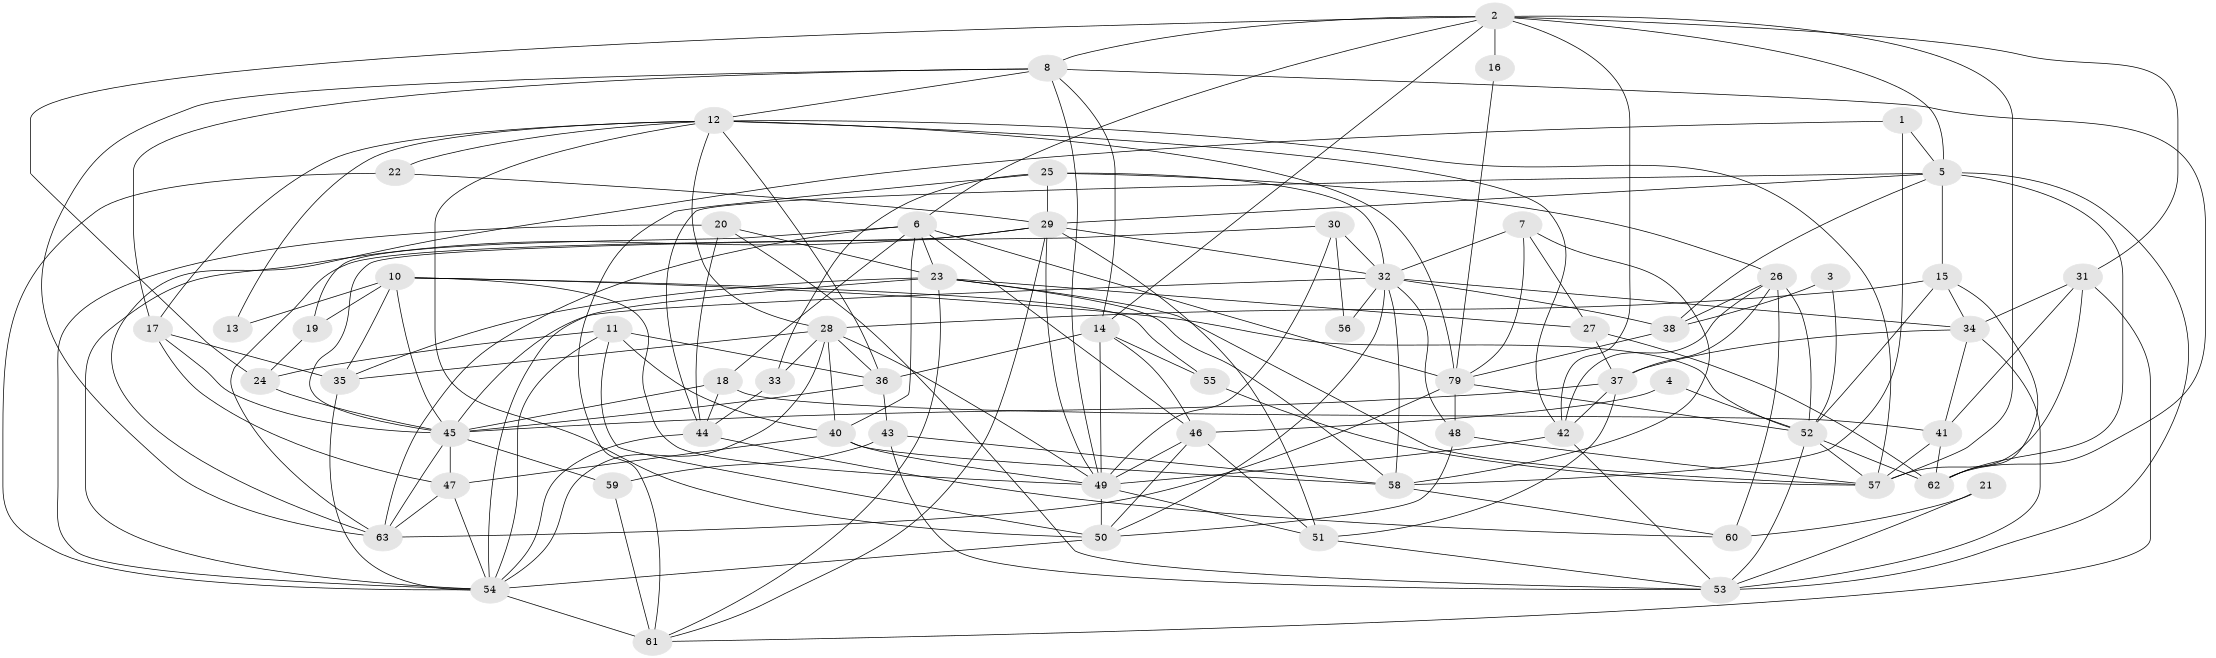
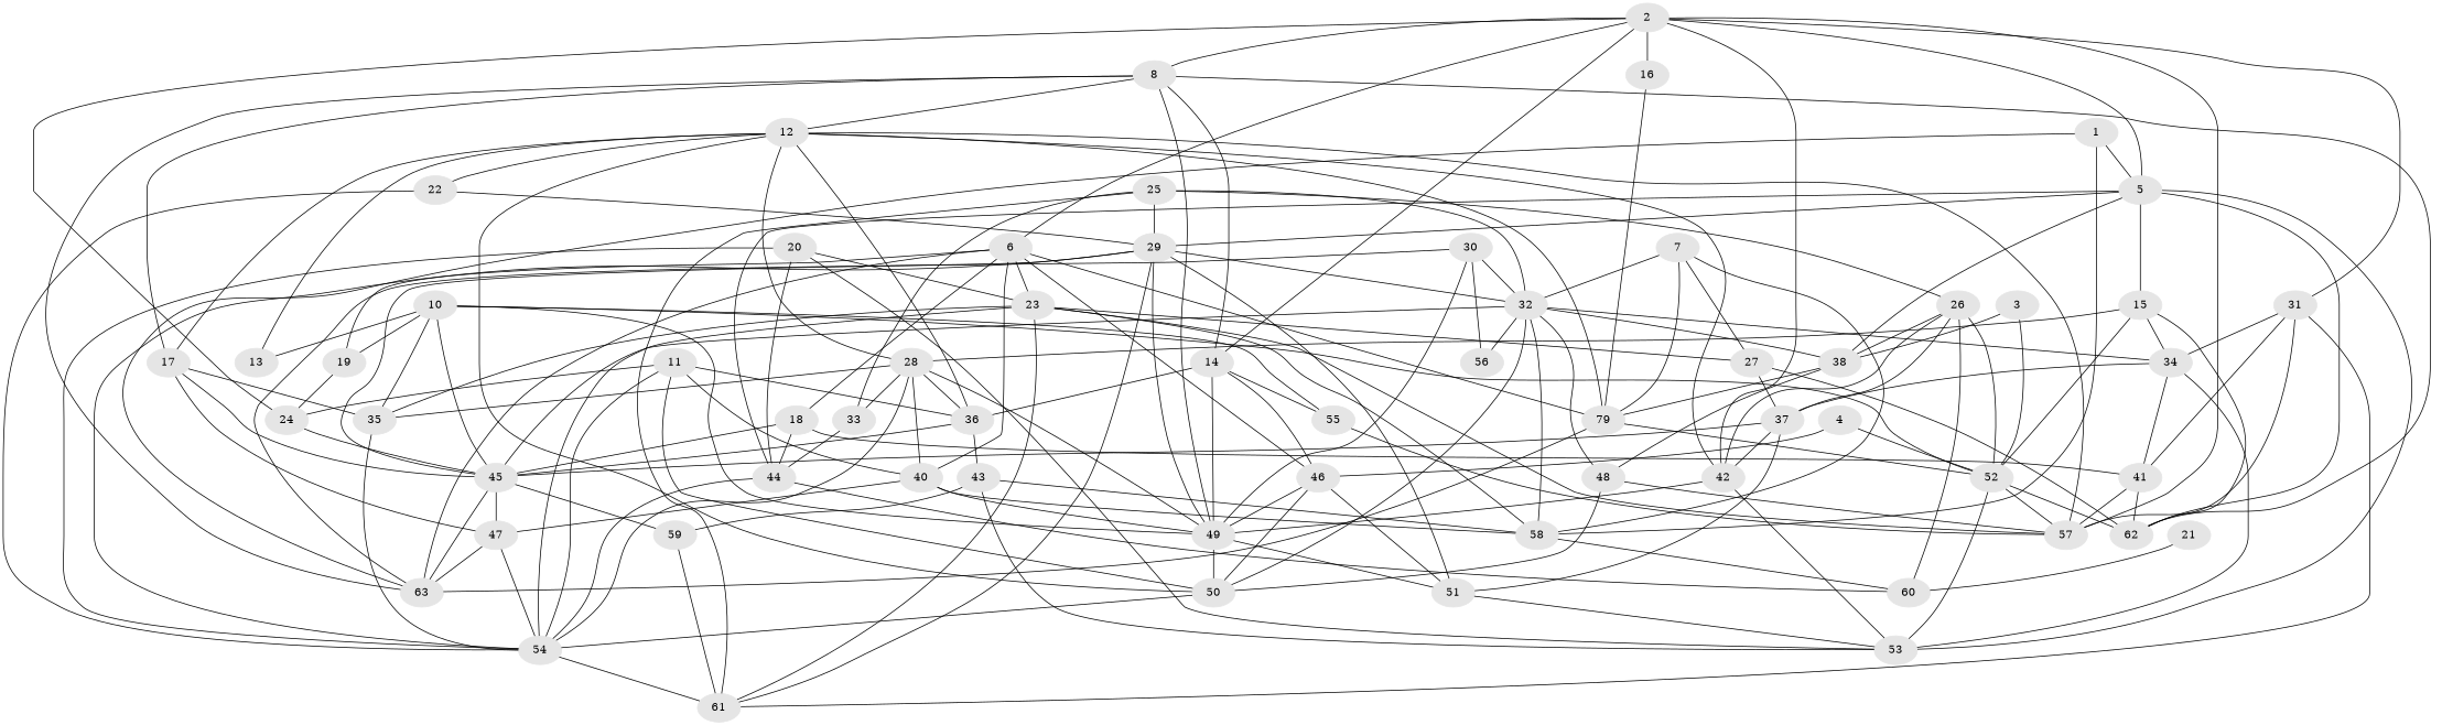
  graph {
    node [color=gray90 style=filled]
    edge [weight=1.0]
    1
    5
    58
    63
    38
    15
    29
    44
    53
    62
    60
    2
    6
    8
    14
    16
    24
    31
    42
    57
    46
    18
    19
    23
    n25 [label=79]
    40
    12
    17
    49
    36
    55
    45
    34
    41
    61
    3
    52
    48
    4
    50
    51
    28
    32
    54
    27
    35
    47
    7
    37
    56
    13
    22
    43
    59
    10
    11
    33
    20
    21
    25
    26
    30
    1 -- 5
    1 -- 58
    1 -- 63
    5 -- 38
    5 -- 15
    5 -- 29
    5 -- 44
    5 -- 53
    5 -- 62
    58 -- 60 [weight=2.0]
    38 -- n25
-   n25 -- 48
+   38 -- 48
    15 -- 62
    15 -- 34
    15 -- 52
    15 -- 28
    29 -- 63
    29 -- 49
    29 -- 61
    29 -- 51
    29 -- 32
    29 -- 54
    44 -- 60
    44 -- 54
    2 -- 5
    2 -- 6
    2 -- 8
    2 -- 14
    2 -- 16
    2 -- 24
    2 -- 31
    2 -- 42
    2 -- 57
    6 -- 63
    6 -- 46
    6 -- 18
    6 -- 19
    6 -- 23
    6 -- n25
    6 -- 40
    8 -- 63
    8 -- 62
    8 -- 14
    8 -- 12
    8 -- 17
    8 -- 49
    14 -- 46
    14 -- 49
    14 -- 36
    14 -- 55
    16 -- n25
    24 -- 45
    31 -- 57 [weight=2.0]
    31 -- 34
    31 -- 41
    31 -- 61
    42 -- 53
    42 -- 49
    46 -- 49
    46 -- 50
    46 -- 51
    18 -- 44
    18 -- 45
    18 -- 41
    19 -- 24
    23 -- 58
    23 -- 57
    23 -- 61
    23 -- 54
    23 -- 27
    23 -- 35
    n25 -- 63
    n25 -- 52
    40 -- 58
    40 -- 49
    40 -- 47
    12 -- 42
    12 -- 57
    12 -- n25
    12 -- 17
    12 -- 36
    12 -- 50
    12 -- 28
    12 -- 13
    12 -- 22
    17 -- 45
    17 -- 35
    17 -- 47
    49 -- 50
    49 -- 51
    36 -- 45
    36 -- 43
    55 -- 57
    45 -- 63
    45 -- 47
    45 -- 59
    34 -- 53
    34 -- 41
    34 -- 37
    41 -- 62
    41 -- 57
    3 -- 38
    3 -- 52
    52 -- 53
    52 -- 62
    52 -- 57
    48 -- 57
    48 -- 50
    4 -- 46
    4 -- 52
    50 -- 54
    51 -- 53
    28 -- 40
    28 -- 49
    28 -- 36
    28 -- 54
    28 -- 35
    28 -- 33
    32 -- 58
    32 -- 38
    32 -- 45
    32 -- 34
    32 -- 48
    32 -- 50
    32 -- 56
    54 -- 61 [weight=2.0]
    27 -- 62
    27 -- 37
    35 -- 54
    47 -- 63
    47 -- 54 [weight=2.0]
    7 -- 58
    7 -- n25
    7 -- 32
    7 -- 27
    37 -- 42
    37 -- 45
    37 -- 51
    22 -- 29
    22 -- 54
    43 -- 58
    43 -- 53
    43 -- 59
    59 -- 61
    10 -- 19
    10 -- 49
    10 -- 55
    10 -- 45
    10 -- 52
    10 -- 35
    10 -- 13
    11 -- 24
    11 -- 40
    11 -- 36
    11 -- 50
    11 -- 54
    33 -- 44
    20 -- 44
    20 -- 53
    20 -- 23
    20 -- 54
-   21 -- 53
    21 -- 60
    25 -- 29
    25 -- 61
    25 -- 32
    25 -- 33
    25 -- 26
    26 -- 38
    26 -- 60
    26 -- 42
    26 -- 52
    26 -- 37
    30 -- 49
    30 -- 45
    30 -- 32
    30 -- 56
  }
